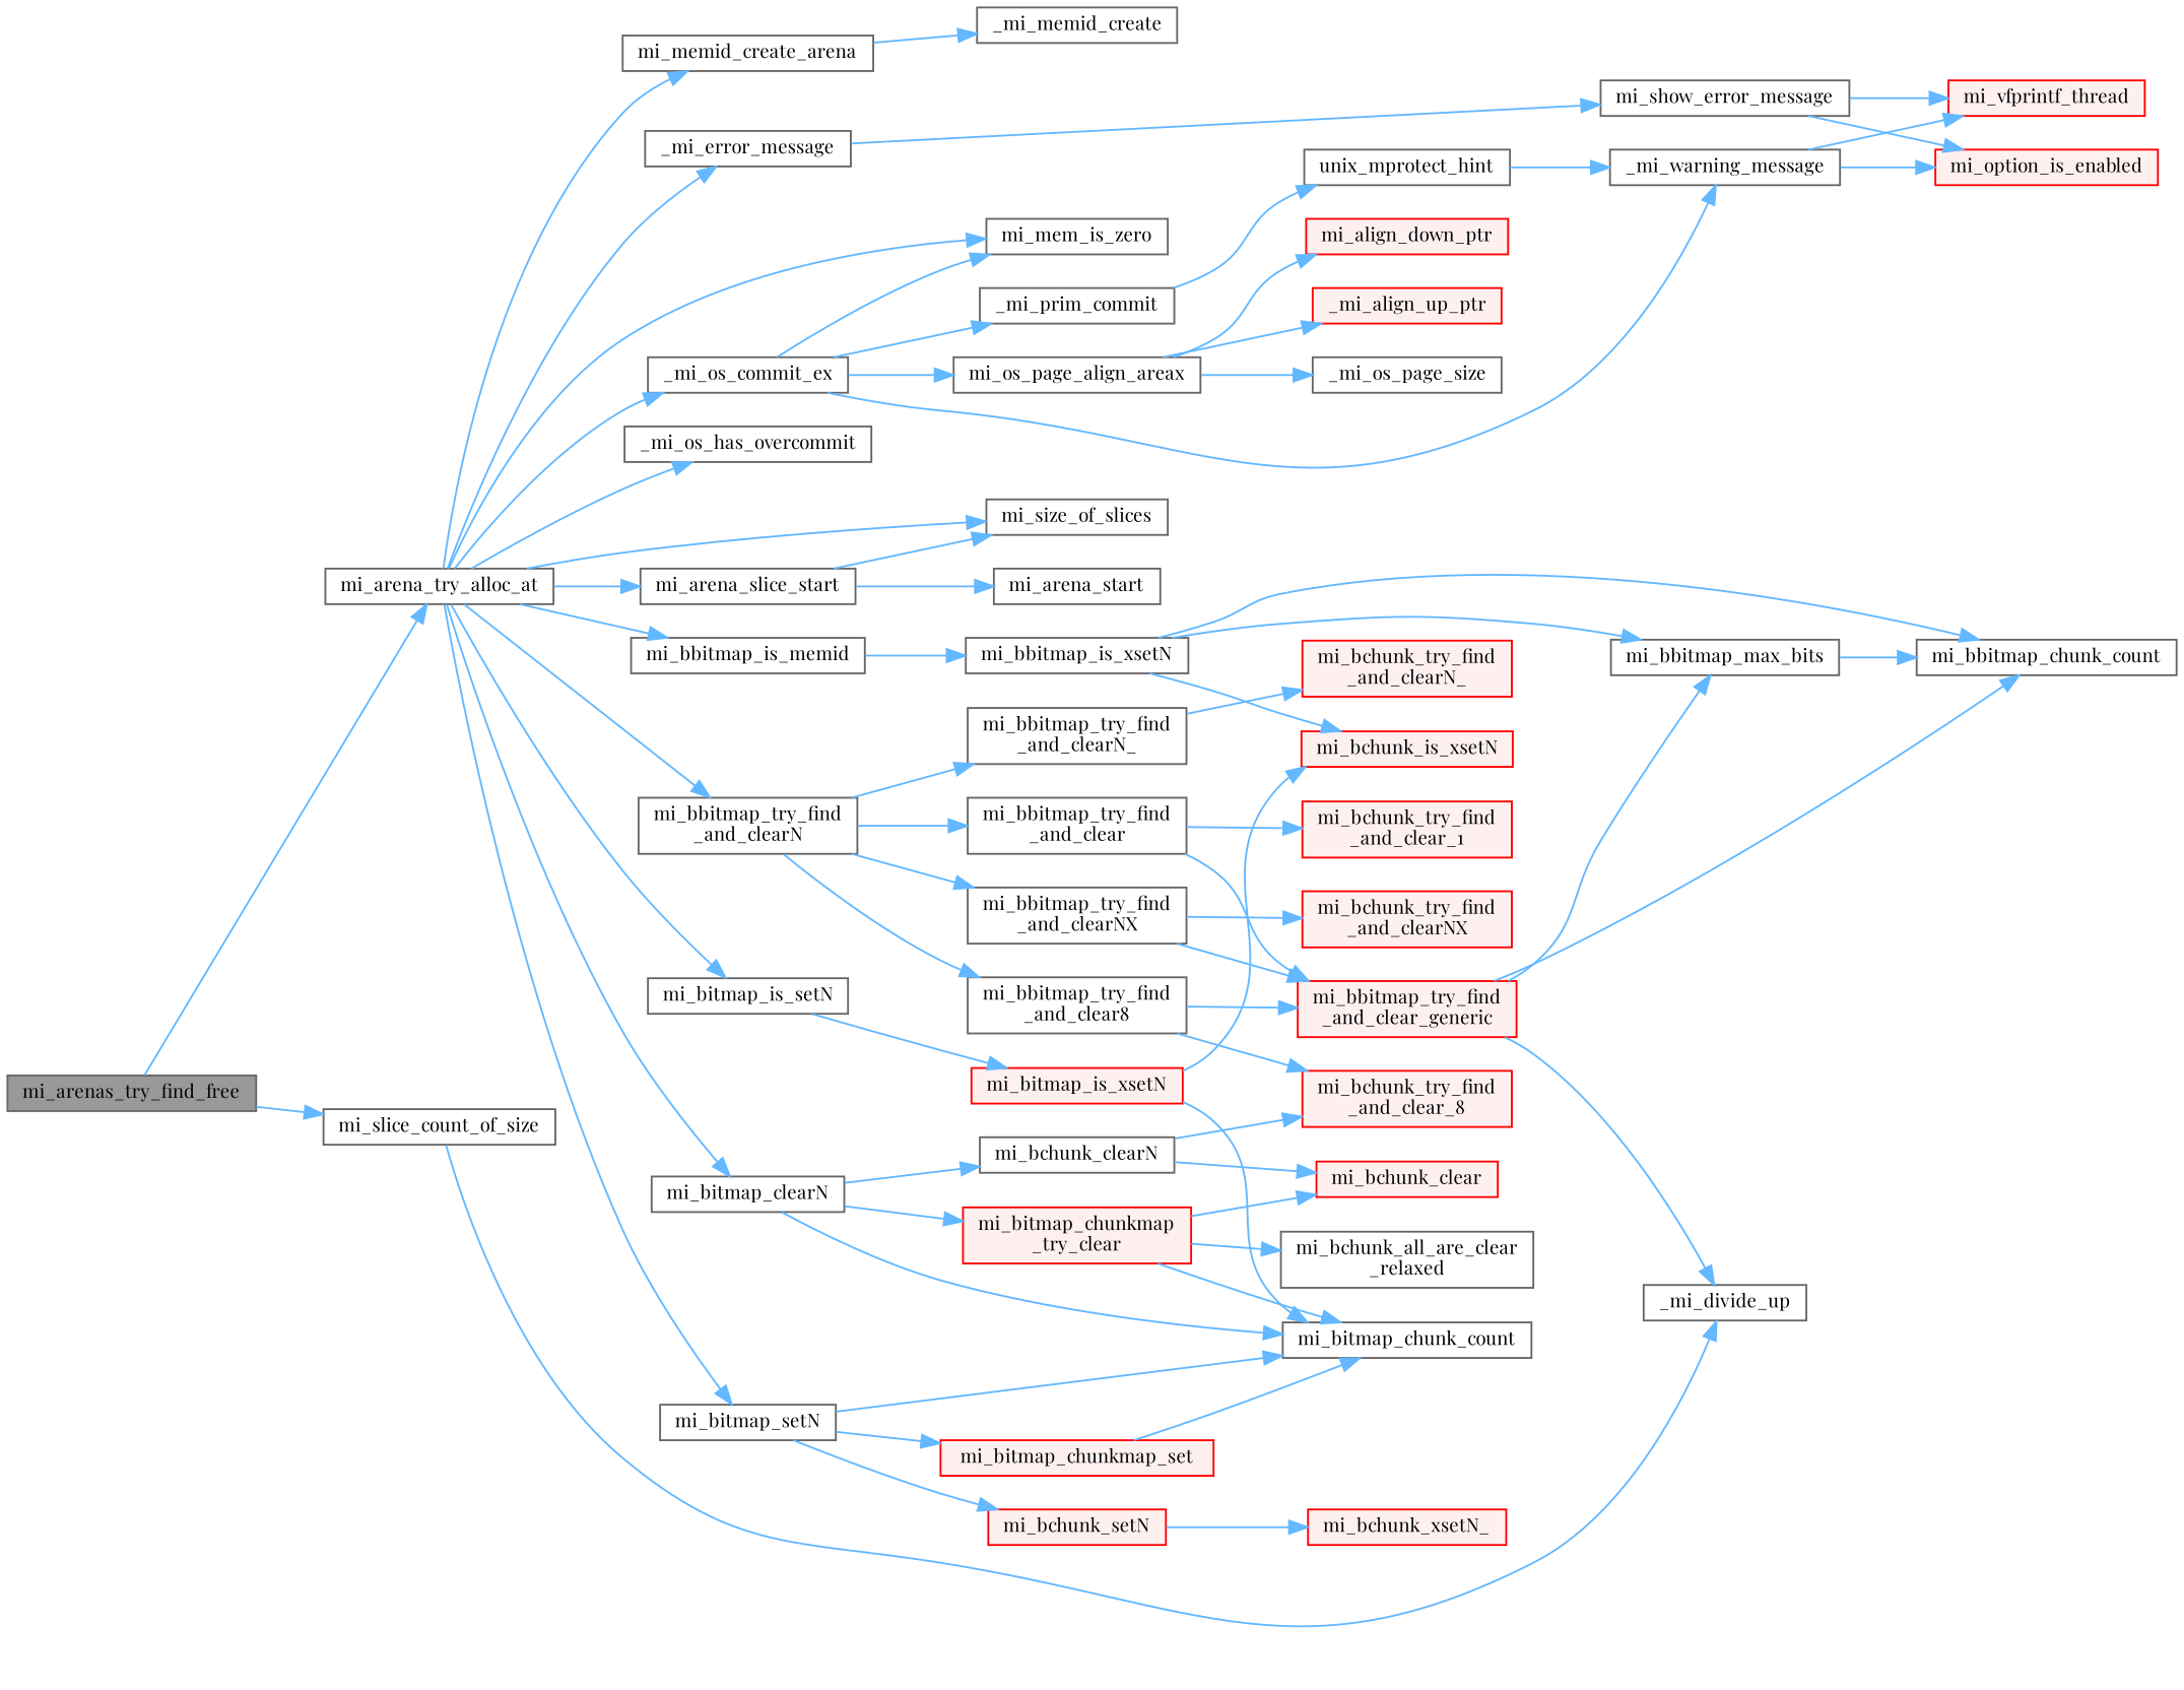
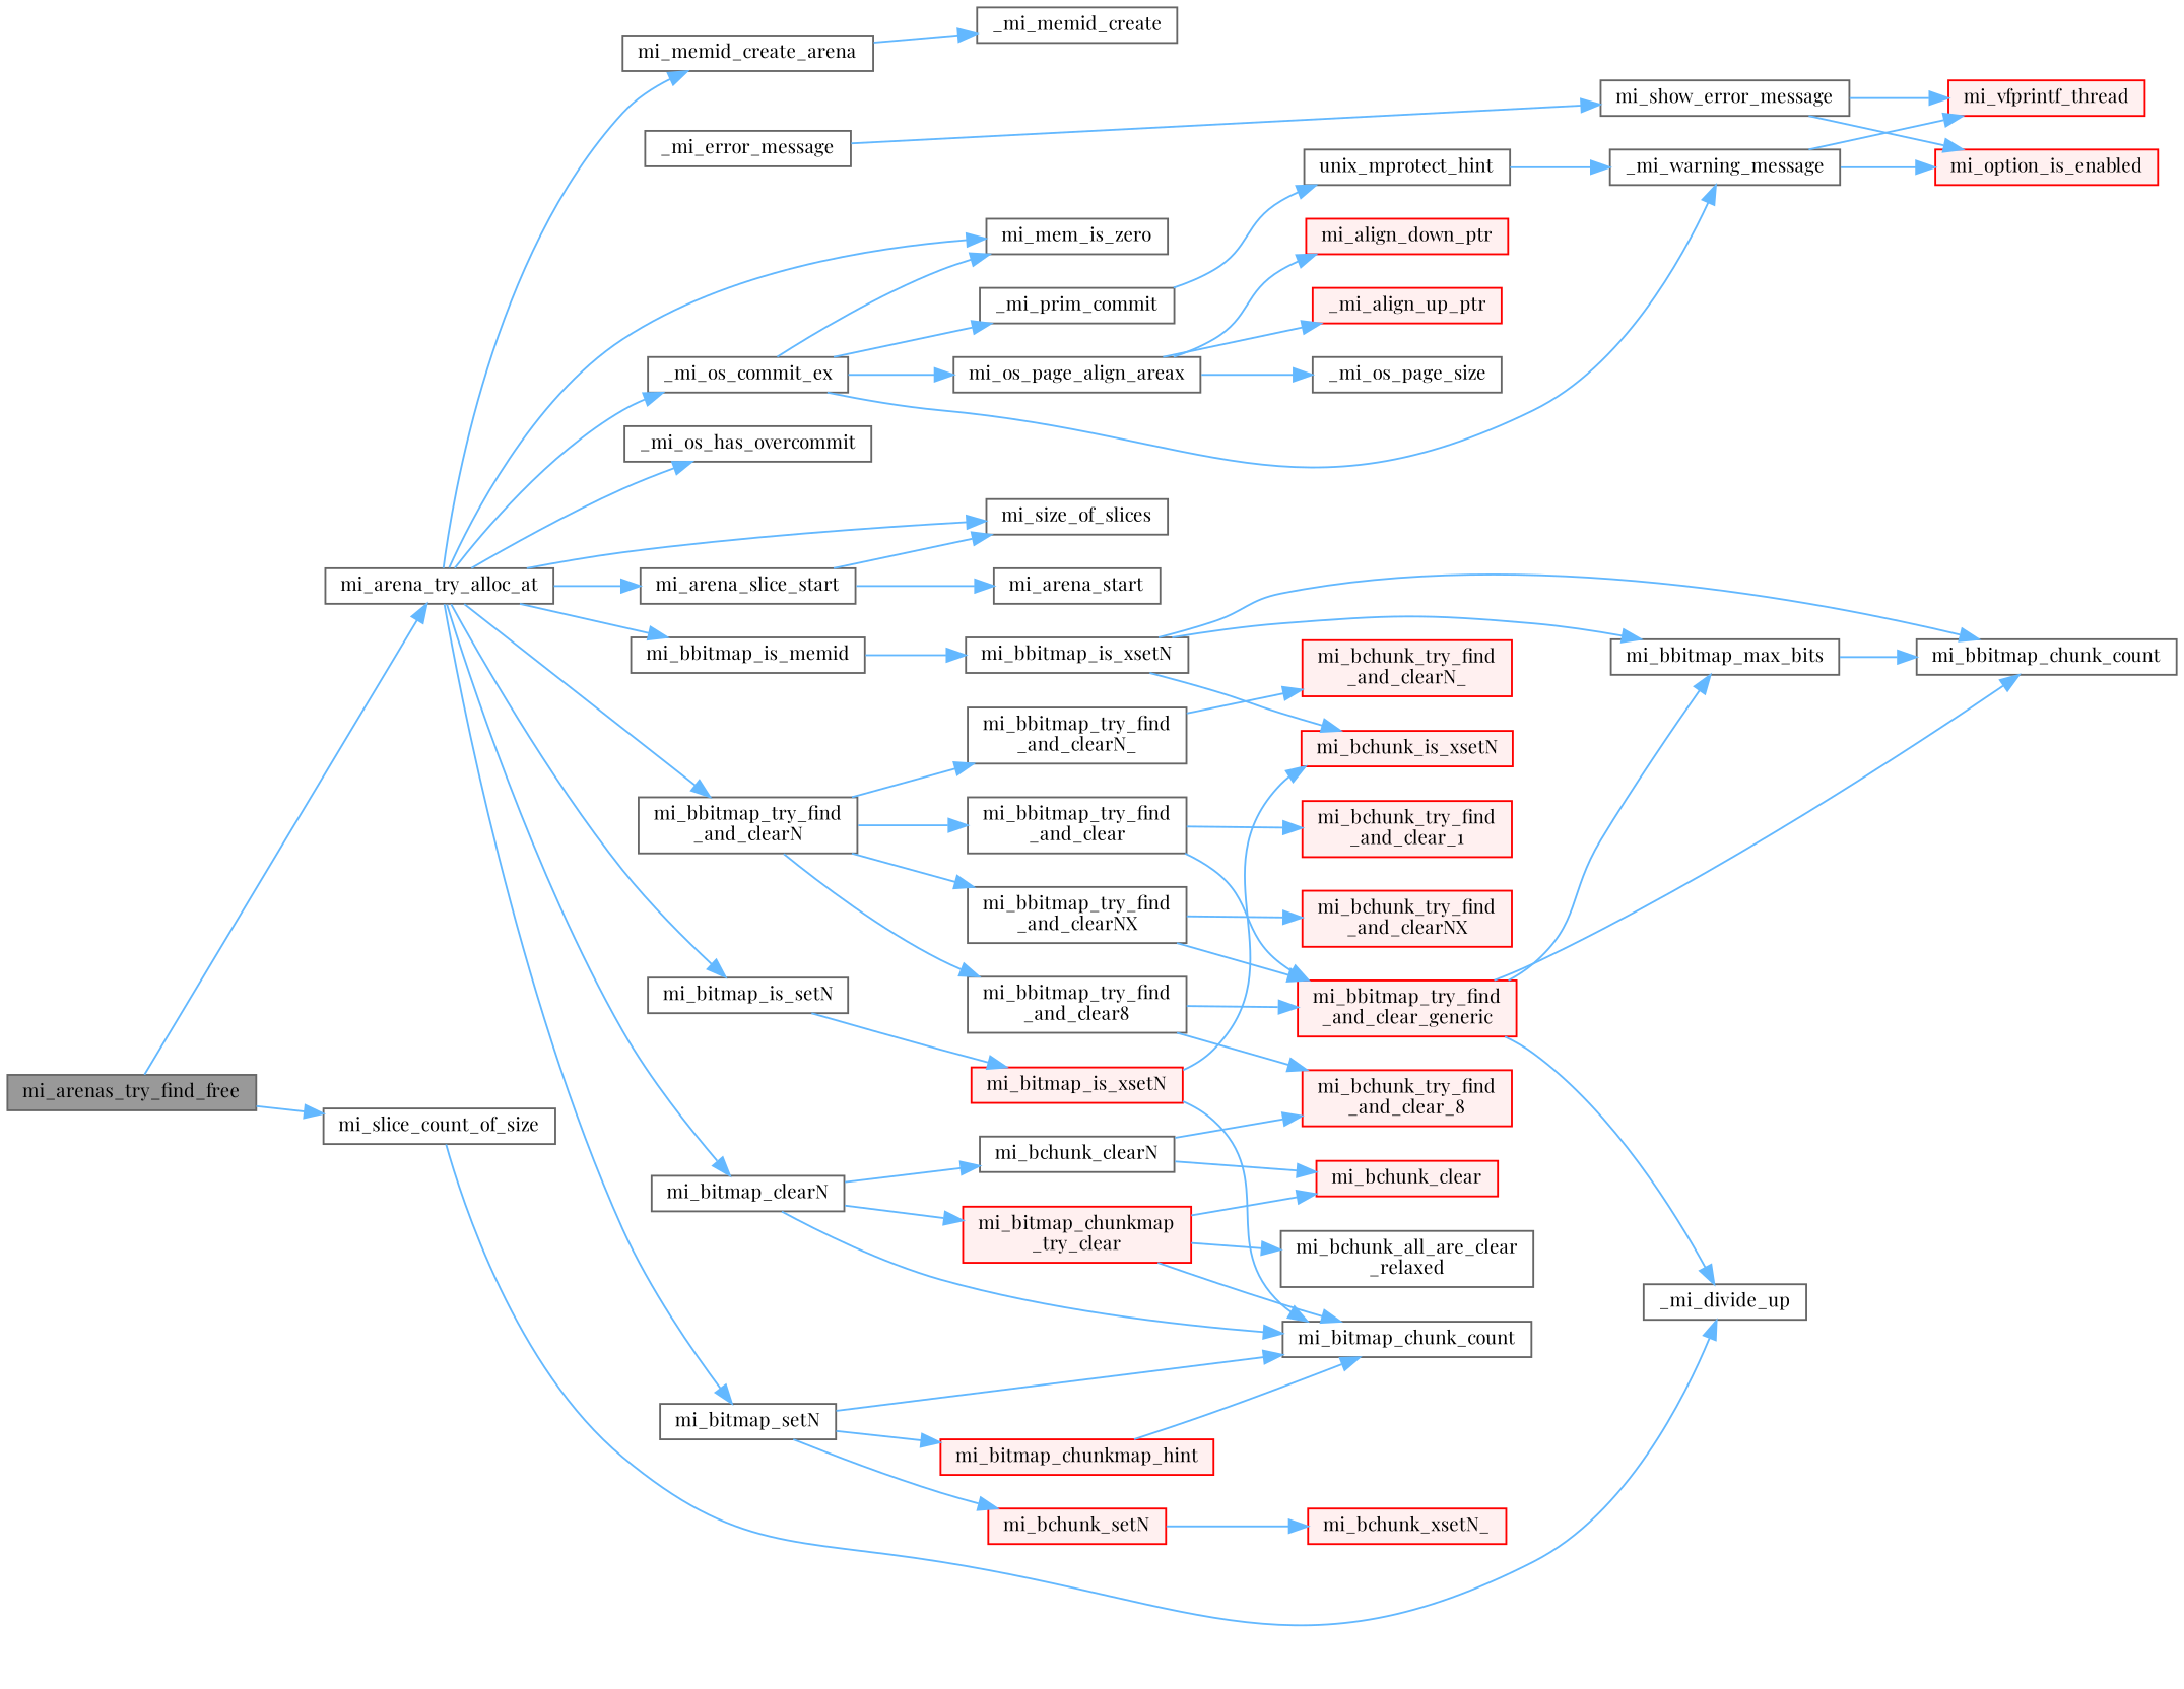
  digraph {
    fontname="Playfair Display"
    rankdir=LR
    node [color=grey40 fillcolor=white fontname="Playfair Display" fontsize=10 shape=box style=filled]
    edge [color=steelblue1 fontname="Playfair Display" fontsize=10 labelfontname=Helvetica labelfontsize=10 style=solid]
    n1 [color=gray40 fillcolor=grey60 fontcolor=black height=0.2 label=mi_arenas_try_find_free width=0.4]
    n2 [height=0.2 label=mi_arena_try_alloc_at width=0.4]
    n3 [height=0.2 label=mi_slice_count_of_size width=0.4]
    n4 [height=0.2 label=_mi_error_message width=0.4]
    n5 [height=0.2 label=_mi_os_commit_ex width=0.4]
    n6 [height=0.2 label=mi_mem_is_zero width=0.4]
    n7 [height=0.2 label=_mi_os_has_overcommit width=0.4]
    n8 [height=0.2 label=mi_arena_slice_start width=0.4]
    n9 [height=0.2 label=mi_size_of_slices width=0.4]
    n10 [height=0.2 label=mi_bbitmap_is_memid width=0.4]
    n11 [height=0.2 label="mi_bbitmap_try_find\l_and_clearN" width=0.4]
    n12 [height=0.2 label=mi_bitmap_clearN width=0.4]
    n13 [height=0.2 label=mi_bitmap_is_setN width=0.4]
    n14 [height=0.2 label=mi_bitmap_setN width=0.4]
    n15 [height=0.2 label=mi_memid_create_arena width=0.4]
    n16 [height=0.2 label=_mi_divide_up width=0.4]
    n17 [height=0.2 label=mi_show_error_message width=0.4]
    n18 [height=0.2 label=_mi_prim_commit width=0.4]
    n19 [height=0.2 label=_mi_warning_message width=0.4]
    n20 [height=0.2 label=mi_os_page_align_areax width=0.4]
    n21 [height=0.2 label=mi_arena_start width=0.4]
    n22 [height=0.2 label=mi_bbitmap_is_xsetN width=0.4]
    n23 [height=0.2 label="mi_bbitmap_try_find\l_and_clear" width=0.4]
    n24 [height=0.2 label="mi_bbitmap_try_find\l_and_clear8" width=0.4]
    n25 [height=0.2 label="mi_bbitmap_try_find\l_and_clearN_" width=0.4]
    n26 [height=0.2 label="mi_bbitmap_try_find\l_and_clearNX" width=0.4]
    n27 [height=0.2 label=mi_bchunk_clearN width=0.4]
    n28 [height=0.2 label=mi_bitmap_chunk_count width=0.4]
    n29 [color=red fillcolor="#FFF0F0" height=0.2 label="mi_bitmap_chunkmap\l_try_clear" width=0.4]
    n30 [color=red fillcolor="#FFF0F0" height=0.2 label=mi_bitmap_is_xsetN width=0.4]
    n31 [color=red fillcolor="#FFF0F0" height=0.2 label=mi_bchunk_setN width=0.4]
-   n32 [color=red fillcolor="#FFF0F0" height=0.2 label=mi_bitmap_chunkmap_set width=0.4]
+   n32 [color=red fillcolor="#FFF0F0" height=0.2 label=mi_bitmap_chunkmap_hint width=0.4]
    n33 [height=0.2 label=_mi_memid_create width=0.4]
    n34 [color=red fillcolor="#FFF0F0" height=0.2 label=mi_option_is_enabled width=0.4]
    n35 [color=red fillcolor="#FFF0F0" height=0.2 label=mi_vfprintf_thread width=0.4]
    n36 [height=0.2 label=unix_mprotect_hint width=0.4]
    n37 [color=red fillcolor="#FFF0F0" height=0.2 label=_mi_align_up_ptr width=0.4]
    n38 [height=0.2 label=_mi_os_page_size width=0.4]
    n39 [color=red fillcolor="#FFF0F0" height=0.2 label=mi_align_down_ptr width=0.4]
    n40 [height=0.2 label=mi_bbitmap_chunk_count width=0.4]
    n41 [height=0.2 label=mi_bbitmap_max_bits width=0.4]
    n42 [color=red fillcolor="#FFF0F0" height=0.2 label=mi_bchunk_is_xsetN width=0.4]
    n43 [color=red fillcolor="#FFF0F0" height=0.2 label="mi_bbitmap_try_find\l_and_clear_generic" width=0.4]
    n44 [color=red fillcolor="#FFF0F0" height=0.2 label="mi_bchunk_try_find\l_and_clear_1" width=0.4]
    n45 [color=red fillcolor="#FFF0F0" height=0.2 label="mi_bchunk_try_find\l_and_clear_8" width=0.4]
    n46 [color=red fillcolor="#FFF0F0" height=0.2 label="mi_bchunk_try_find\l_and_clearN_" width=0.4]
    n47 [color=red fillcolor="#FFF0F0" height=0.2 label="mi_bchunk_try_find\l_and_clearNX" width=0.4]
    n48 [color=red fillcolor="#FFF0F0" height=0.2 label=mi_bchunk_clear width=0.4]
    n49 [height=0.2 label="mi_bchunk_all_are_clear\l_relaxed" width=0.4]
    n50 [color=red fillcolor="#FFF0F0" height=0.2 label=mi_bchunk_xsetN_ width=0.4]
    n1 -> n2
    n1 -> n3
-   n2 -> n4
    n2 -> n5
    n2 -> n6
    n2 -> n7
    n2 -> n8
    n2 -> n9
    n2 -> n10
    n2 -> n11
    n2 -> n12
    n2 -> n13
    n2 -> n14
    n2 -> n15
    n3 -> n16
    n4 -> n17
    n5 -> n6
    n5 -> n18
    n5 -> n19
    n5 -> n20
    n8 -> n9
    n8 -> n21
    n10 -> n22
    n11 -> n23
    n11 -> n24
    n11 -> n25
    n11 -> n26
    n12 -> n27
    n12 -> n28
    n12 -> n29
    n13 -> n30
    n14 -> n28
    n14 -> n31
    n14 -> n32
    n15 -> n33
    n17 -> n34
    n17 -> n35
    n18 -> n36
    n19 -> n34
    n19 -> n35
    n20 -> n37
    n20 -> n38
    n20 -> n39
    n22 -> n40
    n22 -> n41
    n22 -> n42
    n23 -> n43
    n23 -> n44
    n24 -> n43
    n24 -> n45
    n25 -> n46
    n26 -> n43
    n26 -> n47
    n27 -> n45
    n27 -> n48
    n29 -> n28
    n29 -> n48
    n29 -> n49
    n30 -> n28
    n30 -> n42
    n31 -> n50
    n32 -> n28
    n36 -> n19
    n41 -> n40
    n43 -> n16
    n43 -> n40
    n43 -> n41
  }
